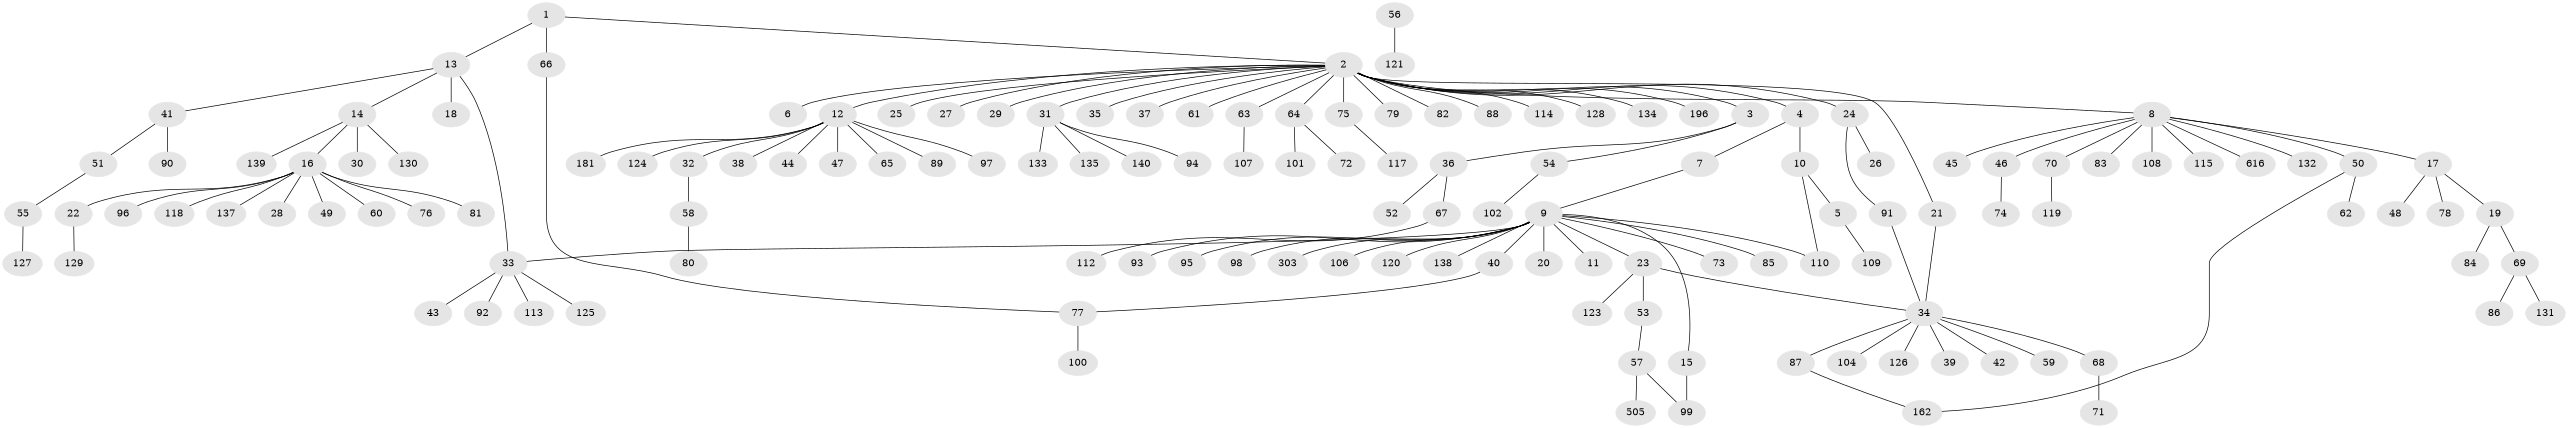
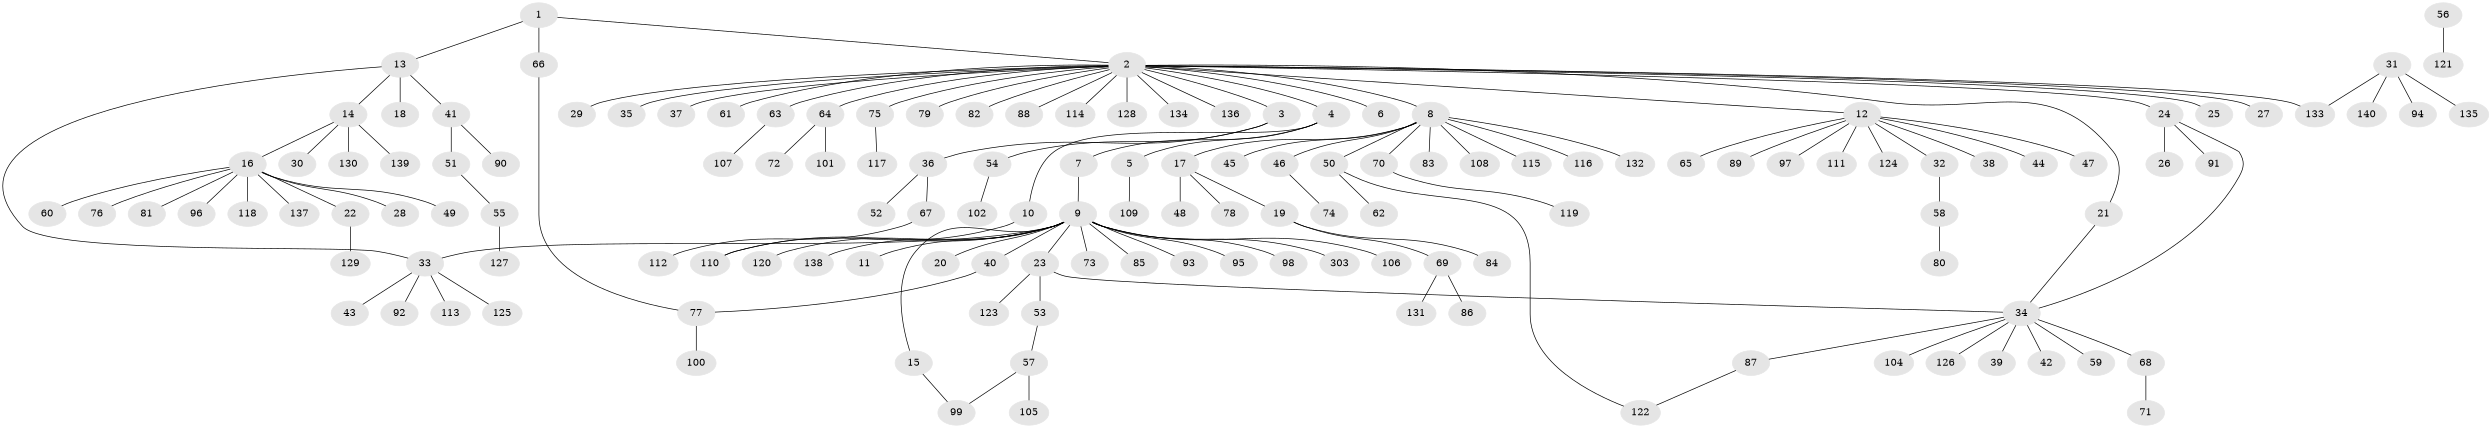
  graph {
    node [color=gray90 style=filled]
    1
    2
    13
    66
    3
    4
    6
    8
    12
    21
    24
    25
    27
    29
    31
    35
    37
    61
    63
    64
    75
    79
    82
    88
    114
    128
    134
-   136 [label=196]
+   136
    33
    14
    18
    41
    77
    36
    54
    5
    7
    10
    17
    45
    46
    50
    70
    83
    108
    115
-   116 [label=616]
+   116
    132
    32
    38
    44
    47
    65
    89
    97
-   111 [label=181]
+   111
    124
    34
    26
    91
    94
    133
    135
    140
    56
    121
    107
    72
    101
    117
    52
    67
    102
    109
    9
    110
    11
    15
    20
    23
    40
    73
    85
    93
    95
    98
    n87 [label=303]
    106
    120
    138
    19
    48
    78
    39
    42
    59
    68
    87
    104
    126
    74
    62
-   122 [label=162]
+   122
    119
    99
    53
    123
    43
    92
    113
    125
    58
    16
    30
    130
    139
    51
    90
    22
    28
    49
    60
    76
    81
    96
    118
    137
    129
    69
    84
    86
    131
    57
    80
    71
    112
    100
    55
    127
-   105 [label=505]
+   105
    1 -- 2
    1 -- 13
    1 -- 66
    2 -- 3
    2 -- 4
    2 -- 6
    2 -- 8
    2 -- 12
    2 -- 21
    2 -- 24
    2 -- 25
    2 -- 27
    2 -- 29
-   2 -- 31
+   2 -- 133
    2 -- 35
    2 -- 37
    2 -- 61
    2 -- 63
    2 -- 64
    2 -- 75
    2 -- 79
    2 -- 82
    2 -- 88
    2 -- 114
    2 -- 128
    2 -- 134
    2 -- 136
    13 -- 33
    13 -- 14
    13 -- 18
    13 -- 41
    66 -- 77
    3 -- 36
    3 -- 54
-   10 -- 5
+   4 -- 5
    4 -- 7
    4 -- 10
    8 -- 17
    8 -- 45
    8 -- 46
    8 -- 50
    8 -- 70
    8 -- 83
    8 -- 108
    8 -- 115
    8 -- 116
    8 -- 132
    12 -- 32
    12 -- 38
    12 -- 44
    12 -- 47
    12 -- 65
    12 -- 89
    12 -- 97
    12 -- 111
    12 -- 124
    21 -- 34
-   91 -- 34
+   24 -- 34
    24 -- 26
    24 -- 91
    31 -- 94
    31 -- 133
    31 -- 135
    31 -- 140
    63 -- 107
    64 -- 72
    64 -- 101
    75 -- 117
    33 -- 43
    33 -- 92
    33 -- 113
    33 -- 125
    14 -- 16
    14 -- 30
    14 -- 130
    14 -- 139
    41 -- 51
    41 -- 90
    77 -- 100
    36 -- 52
    36 -- 67
    54 -- 102
    5 -- 109
    7 -- 9
    10 -- 110
    17 -- 19
    17 -- 48
    17 -- 78
    46 -- 74
    50 -- 62
    50 -- 122
    70 -- 119
    32 -- 58
    34 -- 39
    34 -- 42
    34 -- 59
    34 -- 68
    34 -- 87
    34 -- 104
    34 -- 126
    56 -- 121
    67 -- 112
    9 -- 33
    9 -- 110
    9 -- 11
    9 -- 15
    9 -- 20
    9 -- 23
    9 -- 40
    9 -- 73
    9 -- 85
    9 -- 93
    9 -- 95
    9 -- 98
    9 -- n87
    9 -- 106
    9 -- 120
    9 -- 138
    15 -- 99
    23 -- 34
    23 -- 53
    23 -- 123
    40 -- 77
    19 -- 69
    19 -- 84
    68 -- 71
    87 -- 122
    53 -- 57
    58 -- 80
    16 -- 22
    16 -- 28
    16 -- 49
    16 -- 60
    16 -- 76
    16 -- 81
    16 -- 96
    16 -- 118
    16 -- 137
    51 -- 55
    22 -- 129
    69 -- 86
    69 -- 131
    57 -- 99
    57 -- 105
    55 -- 127
  }
